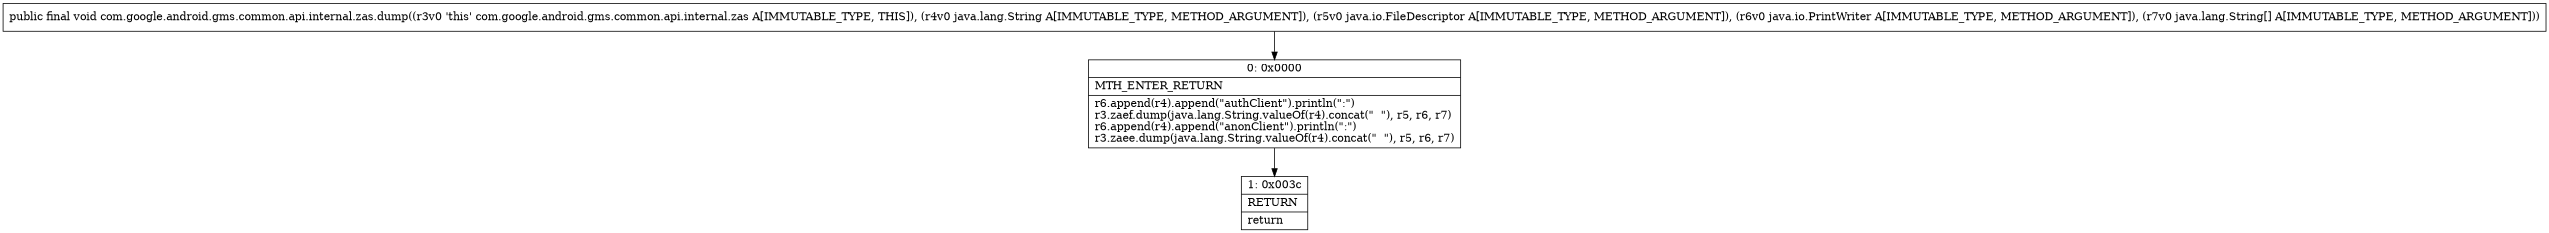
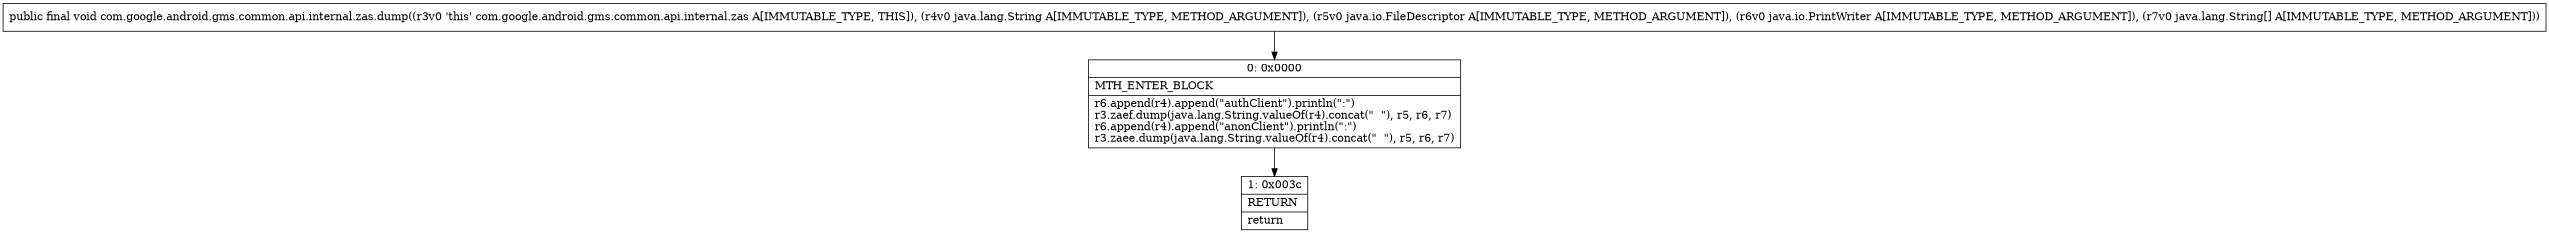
  digraph {
    node [shape=record]
-   n1 [label="{0\:\ 0x0000|MTH_ENTER_RETURN\l|r6.append(r4).append(\"authClient\").println(\":\")\lr3.zaef.dump(java.lang.String.valueOf(r4).concat(\"  \"), r5, r6, r7)\lr6.append(r4).append(\"anonClient\").println(\":\")\lr3.zaee.dump(java.lang.String.valueOf(r4).concat(\"  \"), r5, r6, r7)\l}"]
+   n1 [label="{0\:\ 0x0000|MTH_ENTER_BLOCK\l|r6.append(r4).append(\"authClient\").println(\":\")\lr3.zaef.dump(java.lang.String.valueOf(r4).concat(\"  \"), r5, r6, r7)\lr6.append(r4).append(\"anonClient\").println(\":\")\lr3.zaee.dump(java.lang.String.valueOf(r4).concat(\"  \"), r5, r6, r7)\l}"]
    n2 [label="{1\:\ 0x003c|RETURN\l|return\l}"]
    n3 [label="{public final void com.google.android.gms.common.api.internal.zas.dump((r3v0 'this' com.google.android.gms.common.api.internal.zas A[IMMUTABLE_TYPE, THIS]), (r4v0 java.lang.String A[IMMUTABLE_TYPE, METHOD_ARGUMENT]), (r5v0 java.io.FileDescriptor A[IMMUTABLE_TYPE, METHOD_ARGUMENT]), (r6v0 java.io.PrintWriter A[IMMUTABLE_TYPE, METHOD_ARGUMENT]), (r7v0 java.lang.String[] A[IMMUTABLE_TYPE, METHOD_ARGUMENT])) }"]
    n1 -> n2
    n3 -> n1
  }
